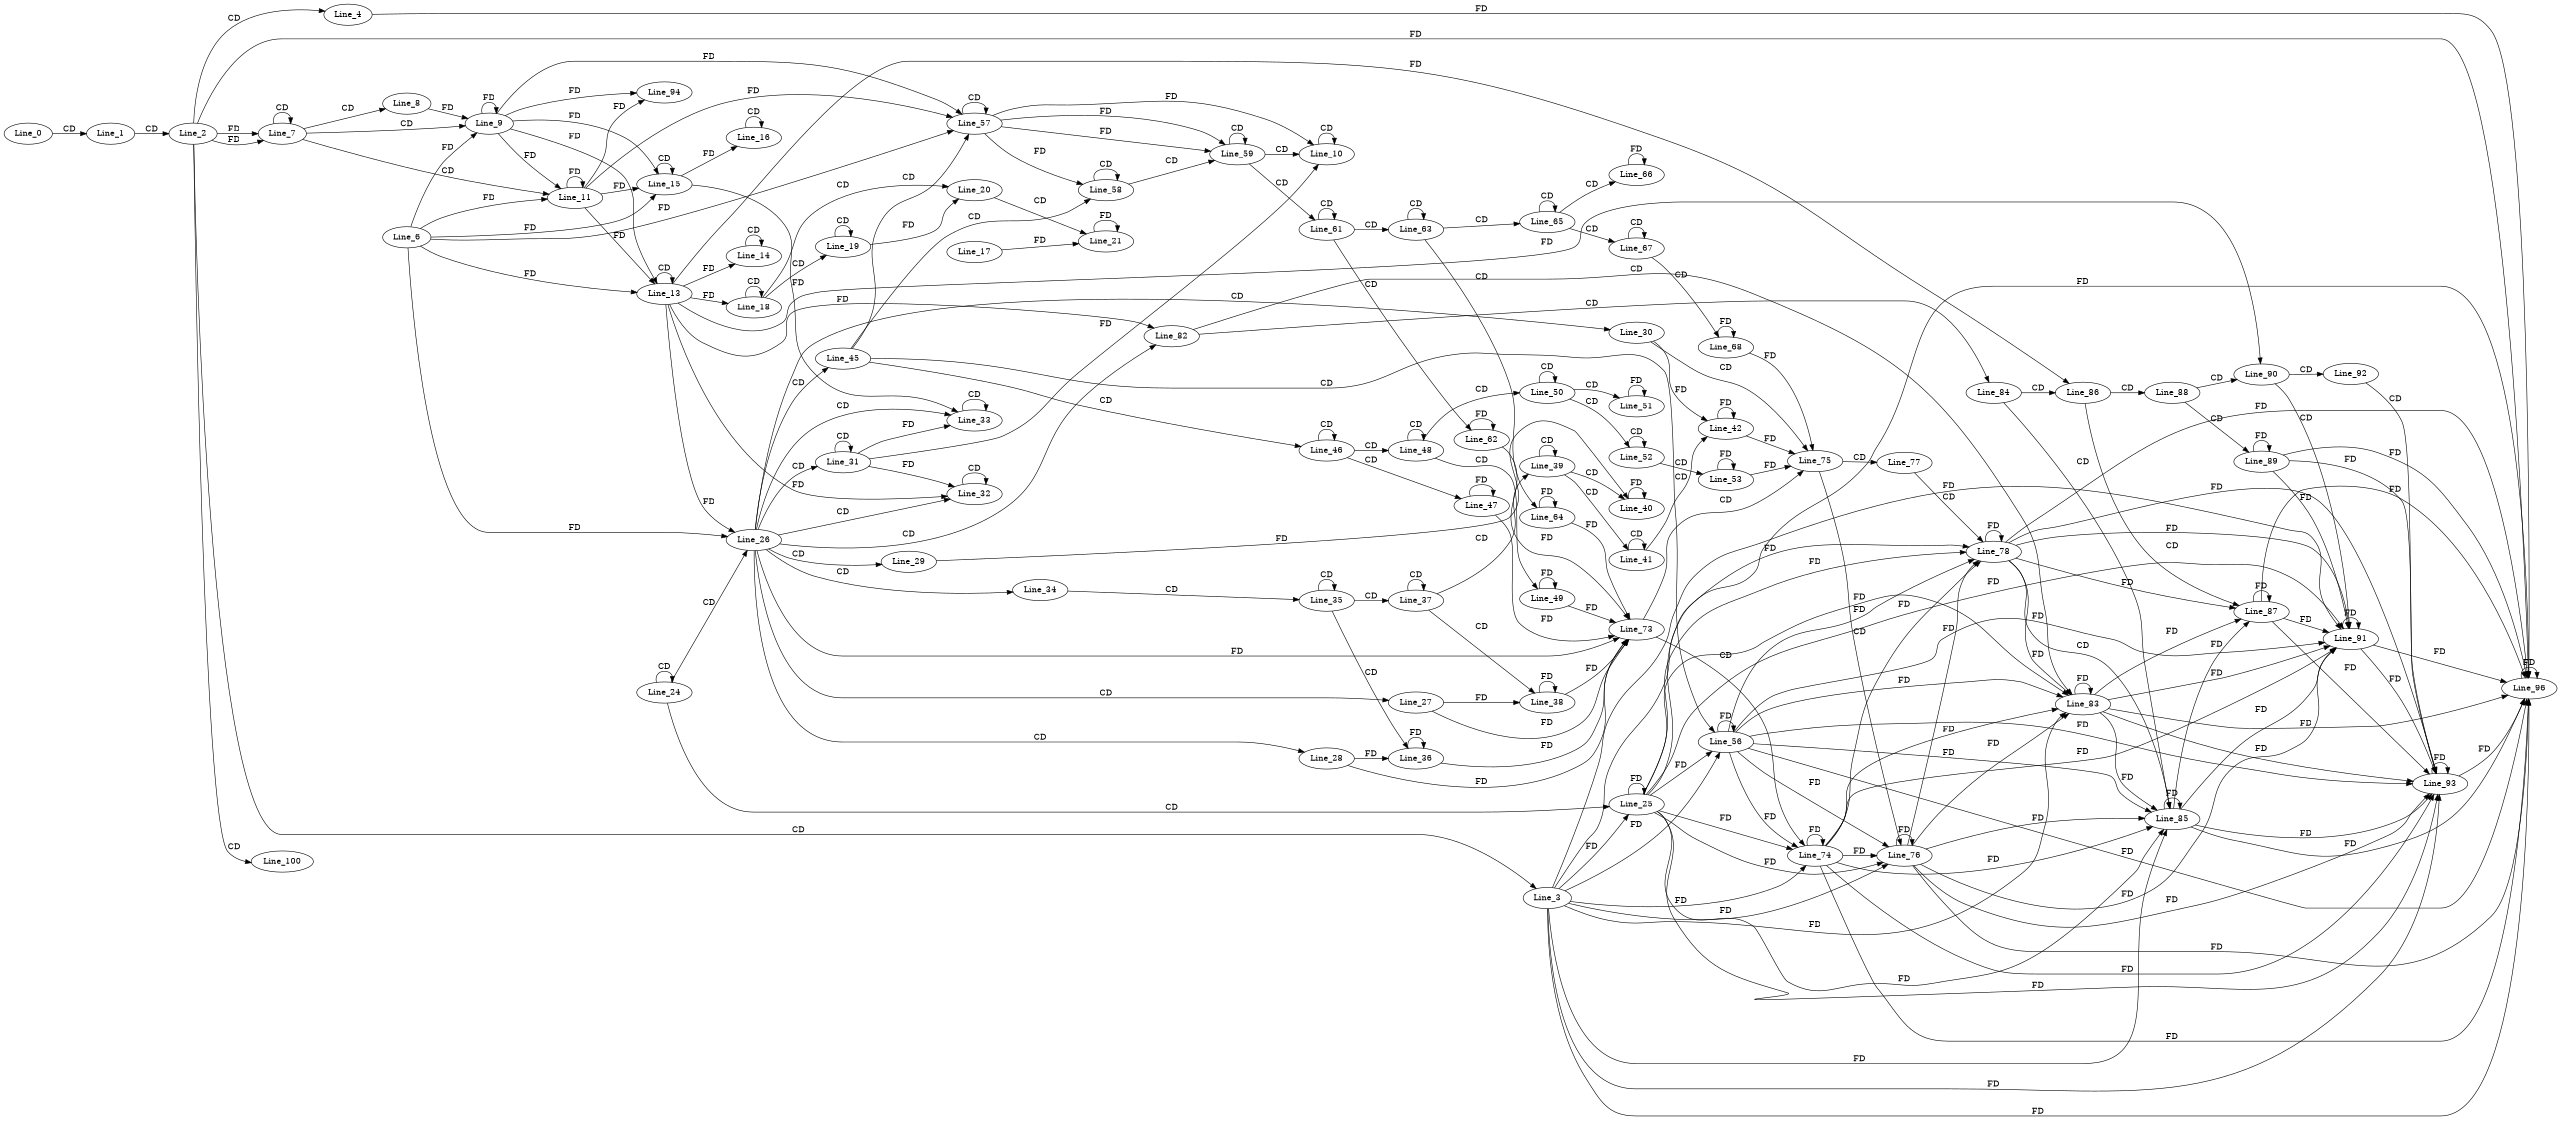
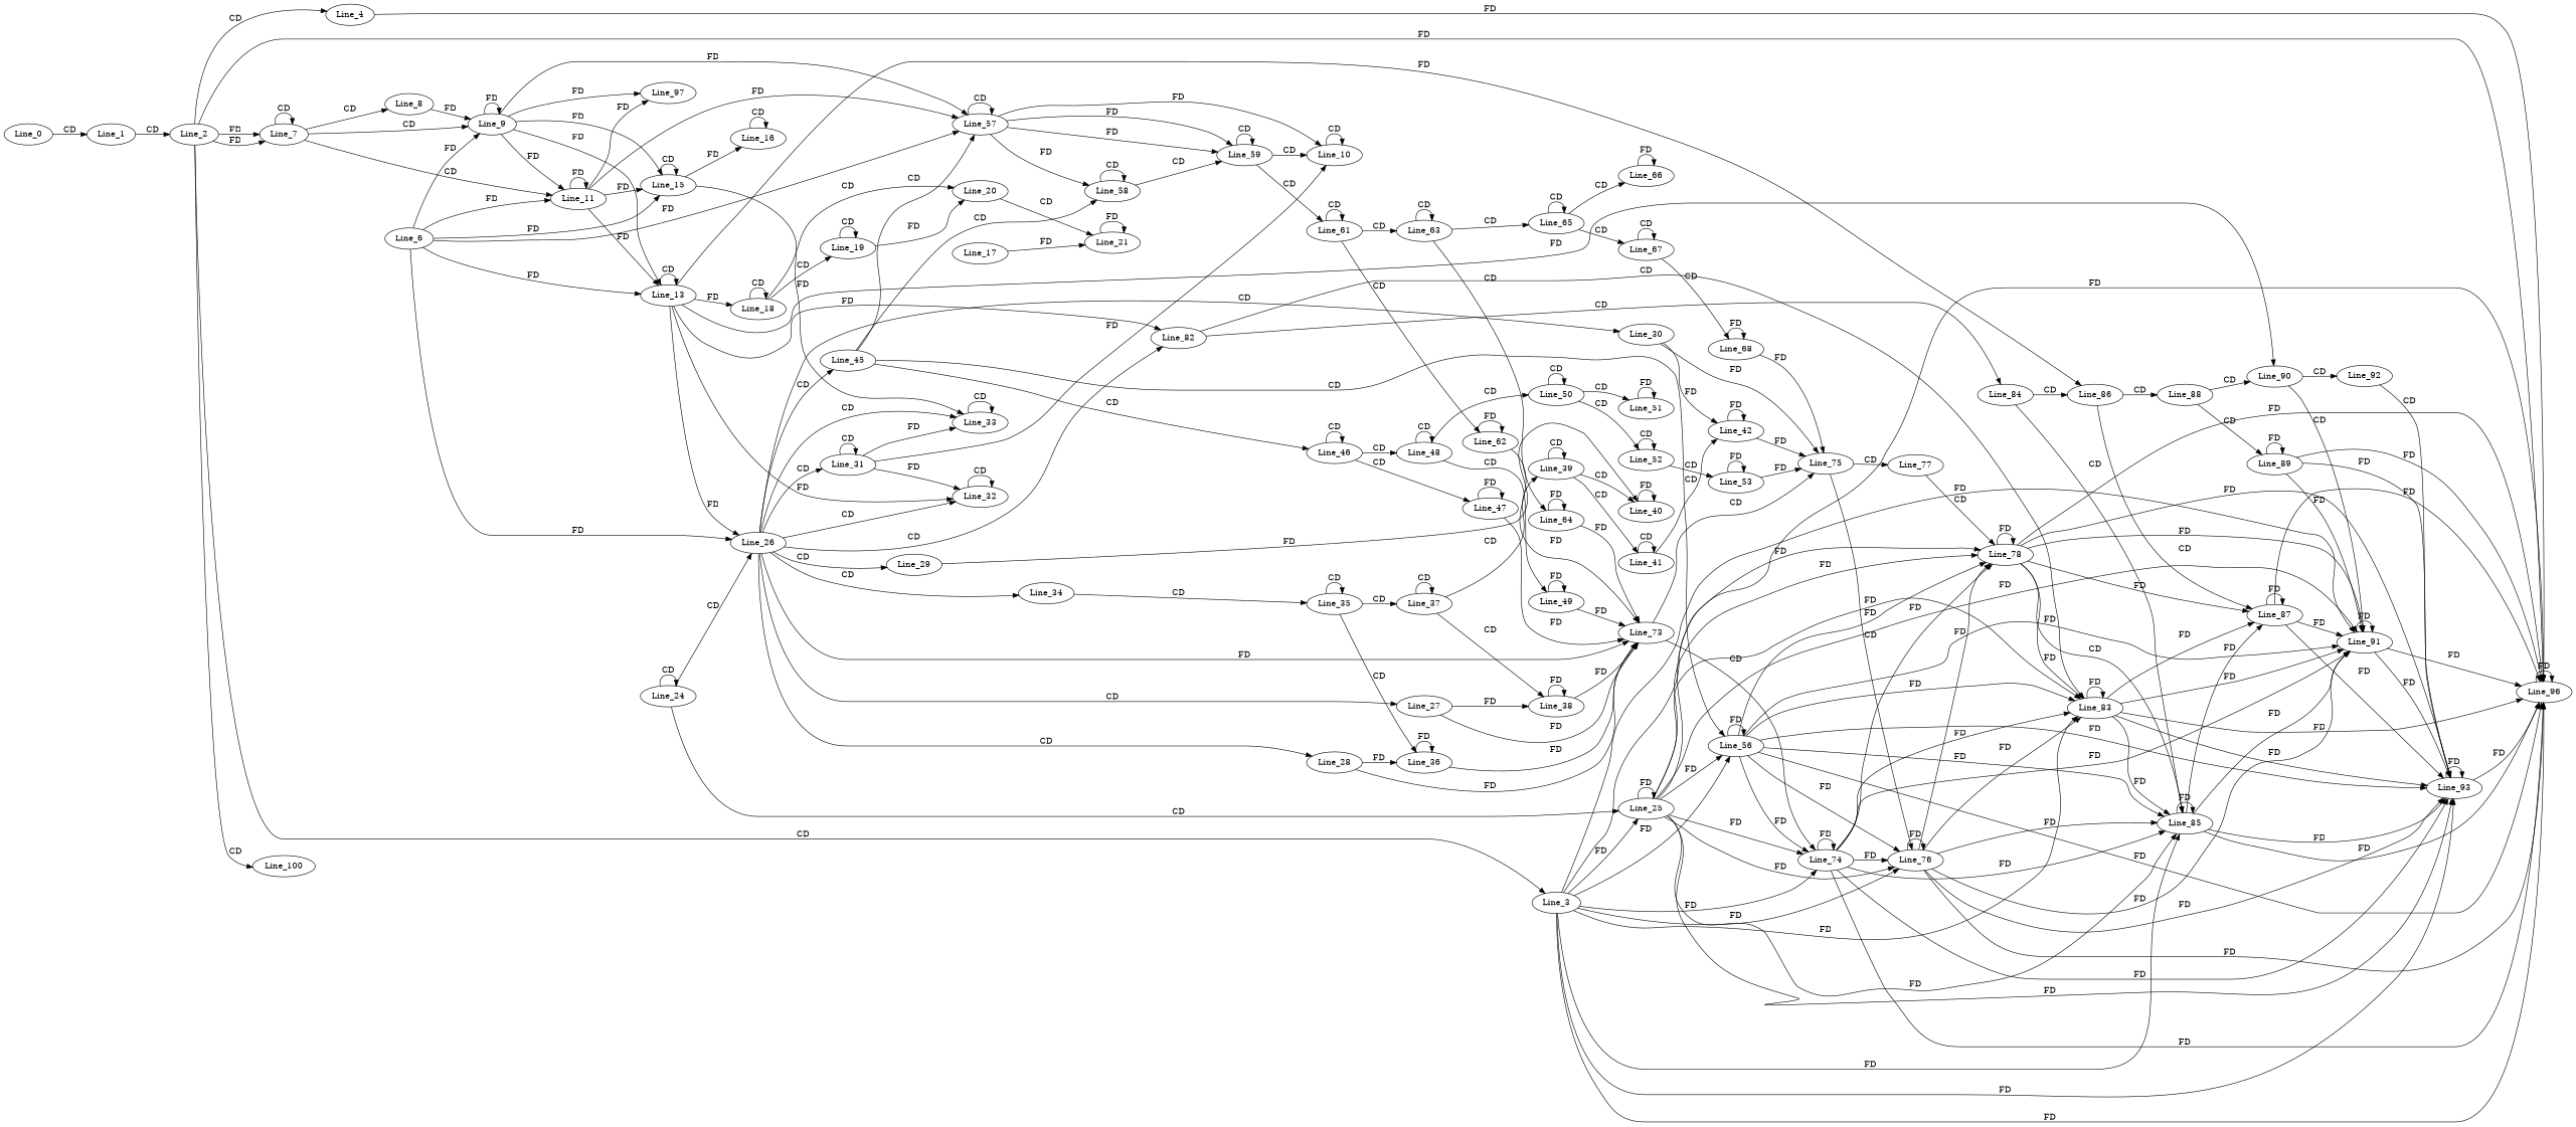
  digraph {
    rankdir=LR
    Line_0
    Line_1
    Line_2
    Line_3
    Line_4
    Line_7
    Line_96
    Line_100
    Line_25
    Line_56
    Line_74
    Line_76
    Line_78
    Line_83
    Line_85
    Line_91
    Line_93
    Line_8
    Line_9
    Line_11
    Line_87
    Line_13
    Line_15
    Line_57
-   Line_97 [label=Line_94]
-   Line_14
+   Line_97
    Line_18
    Line_26
    Line_32
    Line_82
    Line_86
    Line_90
    Line_16
    Line_33
    n35 [label=Line_10]
    Line_58
    Line_59
    Line_6
    Line_19
    Line_20
    Line_27
    Line_28
    Line_29
    Line_30
    Line_31
    Line_34
    Line_45
    Line_73
    Line_84
    Line_88
    Line_92
    Line_21
    Line_17
    Line_24
    Line_38
    Line_36
    Line_40
    Line_42
    Line_75
    Line_35
    Line_46
    Line_77
    Line_37
    Line_39
    Line_41
    Line_47
    Line_48
    Line_49
    Line_50
    Line_51
    Line_52
    Line_53
    Line_61
    Line_62
    Line_63
    Line_64
    Line_65
    Line_66
    Line_67
    Line_68
    Line_89
    Line_0 -> Line_1 [label=CD]
    Line_1 -> Line_2 [label=CD]
    Line_2 -> Line_3 [label=CD]
    Line_2 -> Line_4 [label=CD]
    Line_2 -> Line_7 [label=FD]
    Line_2 -> Line_7 [label=FD]
    Line_2 -> Line_96 [label=FD]
    Line_2 -> Line_100 [label=CD]
    Line_3 -> Line_96 [label=FD]
    Line_3 -> Line_25 [label=FD]
    Line_3 -> Line_56 [label=FD]
    Line_3 -> Line_74 [label=FD]
    Line_3 -> Line_76 [label=FD]
    Line_3 -> Line_78 [label=FD]
    Line_3 -> Line_83 [label=FD]
    Line_3 -> Line_85 [label=FD]
    Line_3 -> Line_91 [label=FD]
    Line_3 -> Line_93 [label=FD]
    Line_4 -> Line_96 [label=FD]
    Line_7 -> Line_7 [label=CD]
    Line_7 -> Line_8 [label=CD]
    Line_7 -> Line_9 [label=CD]
    Line_7 -> Line_11 [label=CD]
    Line_96 -> Line_96 [label=FD]
    Line_25 -> Line_96 [label=FD]
    Line_25 -> Line_25 [label=FD]
    Line_25 -> Line_56 [label=FD]
    Line_25 -> Line_74 [label=FD]
    Line_25 -> Line_76 [label=FD]
    Line_25 -> Line_78 [label=FD]
    Line_25 -> Line_83 [label=FD]
    Line_25 -> Line_85 [label=FD]
    Line_25 -> Line_91 [label=FD]
    Line_25 -> Line_93 [label=FD]
    Line_56 -> Line_96 [label=FD]
    Line_56 -> Line_56 [label=FD]
    Line_56 -> Line_74 [label=FD]
    Line_56 -> Line_76 [label=FD]
    Line_56 -> Line_78 [label=FD]
    Line_56 -> Line_83 [label=FD]
    Line_56 -> Line_85 [label=FD]
    Line_56 -> Line_91 [label=FD]
    Line_56 -> Line_93 [label=FD]
    Line_74 -> Line_96 [label=FD]
    Line_74 -> Line_74 [label=FD]
    Line_74 -> Line_76 [label=FD]
    Line_74 -> Line_78 [label=FD]
    Line_74 -> Line_83 [label=FD]
    Line_74 -> Line_85 [label=FD]
    Line_74 -> Line_91 [label=FD]
    Line_74 -> Line_93 [label=FD]
    Line_76 -> Line_96 [label=FD]
    Line_76 -> Line_76 [label=FD]
    Line_76 -> Line_78 [label=FD]
    Line_76 -> Line_83 [label=FD]
    Line_76 -> Line_85 [label=FD]
    Line_76 -> Line_91 [label=FD]
    Line_76 -> Line_93 [label=FD]
    Line_78 -> Line_96 [label=FD]
    Line_78 -> Line_78 [label=FD]
    Line_78 -> Line_83 [label=FD]
    Line_78 -> Line_85 [label=CD]
    Line_78 -> Line_91 [label=FD]
    Line_78 -> Line_93 [label=FD]
    Line_78 -> Line_87 [label=FD]
    Line_83 -> Line_96 [label=FD]
    Line_83 -> Line_83 [label=FD]
    Line_83 -> Line_85 [label=FD]
    Line_83 -> Line_91 [label=FD]
    Line_83 -> Line_93 [label=FD]
    Line_83 -> Line_87 [label=FD]
    Line_85 -> Line_96 [label=FD]
    Line_85 -> Line_85 [label=FD]
    Line_85 -> Line_91 [label=FD]
    Line_85 -> Line_93 [label=FD]
    Line_85 -> Line_87 [label=FD]
    Line_91 -> Line_96 [label=FD]
    Line_91 -> Line_91 [label=FD]
    Line_91 -> Line_93 [label=FD]
    Line_93 -> Line_96 [label=FD]
    Line_93 -> Line_93 [label=FD]
    Line_8 -> Line_9 [label=FD]
    Line_9 -> Line_9 [label=FD]
    Line_9 -> Line_11 [label=FD]
    Line_9 -> Line_13 [label=FD]
    Line_9 -> Line_15 [label=FD]
    Line_9 -> Line_57 [label=FD]
    Line_9 -> Line_97 [label=FD]
    Line_11 -> Line_11 [label=FD]
    Line_11 -> Line_13 [label=FD]
    Line_11 -> Line_15 [label=FD]
    Line_11 -> Line_57 [label=FD]
    Line_11 -> Line_97 [label=FD]
    Line_87 -> Line_96 [label=FD]
    Line_87 -> Line_91 [label=FD]
    Line_87 -> Line_93 [label=FD]
    Line_87 -> Line_87 [label=FD]
    Line_13 -> Line_13 [label=CD]
-   Line_13 -> Line_14 [label=FD]
    Line_13 -> Line_18 [label=FD]
    Line_13 -> Line_26 [label=FD]
    Line_13 -> Line_32 [label=FD]
    Line_13 -> Line_82 [label=FD]
    Line_13 -> Line_86 [label=FD]
    Line_13 -> Line_90 [label=FD]
    Line_15 -> Line_15 [label=CD]
    Line_15 -> Line_16 [label=FD]
    Line_15 -> Line_33 [label=FD]
    Line_57 -> Line_57 [label=CD]
    Line_57 -> n35 [label=FD]
    Line_57 -> Line_58 [label=FD]
    Line_57 -> Line_59 [label=FD]
    Line_57 -> Line_59 [label=FD]
-   Line_14 -> Line_14 [label=CD]
    Line_18 -> Line_18 [label=CD]
    Line_18 -> Line_19 [label=CD]
    Line_18 -> Line_20 [label=CD]
    Line_26 -> Line_32 [label=CD]
    Line_26 -> Line_82 [label=CD]
    Line_26 -> Line_33 [label=CD]
    Line_26 -> Line_27 [label=CD]
    Line_26 -> Line_28 [label=CD]
    Line_26 -> Line_29 [label=CD]
    Line_26 -> Line_30 [label=CD]
    Line_26 -> Line_31 [label=CD]
    Line_26 -> Line_34 [label=CD]
    Line_26 -> Line_45 [label=CD]
    Line_26 -> Line_73 [label=FD]
    Line_32 -> Line_32 [label=CD]
    Line_82 -> Line_83 [label=CD]
    Line_82 -> Line_84 [label=CD]
    Line_86 -> Line_87 [label=CD]
    Line_86 -> Line_88 [label=CD]
    Line_90 -> Line_91 [label=CD]
    Line_90 -> Line_92 [label=CD]
    Line_16 -> Line_16 [label=CD]
    Line_33 -> Line_33 [label=CD]
    n35 -> n35 [label=CD]
    Line_58 -> Line_58 [label=CD]
    Line_58 -> Line_59 [label=CD]
    Line_59 -> n35 [label=CD]
    Line_59 -> Line_59 [label=CD]
    Line_59 -> Line_61 [label=CD]
    Line_6 -> Line_9 [label=FD]
    Line_6 -> Line_11 [label=FD]
    Line_6 -> Line_13 [label=FD]
    Line_6 -> Line_15 [label=FD]
    Line_6 -> Line_57 [label=FD]
    Line_6 -> Line_26 [label=FD]
    Line_19 -> Line_19 [label=CD]
    Line_19 -> Line_20 [label=FD]
    Line_20 -> Line_21 [label=CD]
    Line_27 -> Line_73 [label=FD]
    Line_27 -> Line_38 [label=FD]
    Line_28 -> Line_73 [label=FD]
    Line_28 -> Line_36 [label=FD]
    Line_29 -> Line_40 [label=FD]
    Line_30 -> Line_42 [label=FD]
-   Line_30 -> Line_75 [label=CD]
+   Line_30 -> Line_75 [label=FD]
    Line_31 -> Line_32 [label=FD]
    Line_31 -> Line_33 [label=FD]
    Line_31 -> n35 [label=FD]
    Line_31 -> Line_31 [label=CD]
    Line_34 -> Line_35 [label=CD]
    Line_45 -> Line_56 [label=CD]
    Line_45 -> Line_57 [label=CD]
    Line_45 -> Line_58 [label=CD]
    Line_45 -> Line_46 [label=CD]
    Line_73 -> Line_74 [label=CD]
    Line_73 -> Line_75 [label=CD]
    Line_84 -> Line_85 [label=CD]
    Line_84 -> Line_86 [label=CD]
    Line_88 -> Line_90 [label=CD]
    Line_88 -> Line_89 [label=CD]
    Line_92 -> Line_93 [label=CD]
    Line_21 -> Line_21 [label=FD]
    Line_17 -> Line_21 [label=FD]
    Line_24 -> Line_25 [label=CD]
    Line_24 -> Line_26 [label=CD]
    Line_24 -> Line_24 [label=CD]
    Line_38 -> Line_73 [label=FD]
    Line_38 -> Line_38 [label=FD]
    Line_36 -> Line_73 [label=FD]
    Line_36 -> Line_36 [label=FD]
    Line_40 -> Line_40 [label=FD]
    Line_42 -> Line_42 [label=FD]
    Line_42 -> Line_75 [label=FD]
    Line_75 -> Line_76 [label=CD]
    Line_75 -> Line_77 [label=CD]
    Line_35 -> Line_36 [label=CD]
    Line_35 -> Line_35 [label=CD]
    Line_35 -> Line_37 [label=CD]
    Line_46 -> Line_46 [label=CD]
    Line_46 -> Line_47 [label=CD]
    Line_46 -> Line_48 [label=CD]
    Line_77 -> Line_78 [label=CD]
    Line_37 -> Line_38 [label=CD]
    Line_37 -> Line_37 [label=CD]
    Line_37 -> Line_39 [label=CD]
    Line_39 -> Line_40 [label=CD]
    Line_39 -> Line_39 [label=CD]
    Line_39 -> Line_41 [label=CD]
    Line_41 -> Line_42 [label=CD]
    Line_41 -> Line_41 [label=CD]
    Line_47 -> Line_73 [label=FD]
    Line_47 -> Line_47 [label=FD]
    Line_48 -> Line_48 [label=CD]
    Line_48 -> Line_49 [label=CD]
    Line_48 -> Line_50 [label=CD]
    Line_49 -> Line_73 [label=FD]
    Line_49 -> Line_49 [label=FD]
    Line_50 -> Line_50 [label=CD]
    Line_50 -> Line_51 [label=CD]
    Line_50 -> Line_52 [label=CD]
    Line_51 -> Line_51 [label=FD]
    Line_52 -> Line_52 [label=CD]
    Line_52 -> Line_53 [label=CD]
    Line_53 -> Line_75 [label=FD]
    Line_53 -> Line_53 [label=FD]
    Line_61 -> Line_61 [label=CD]
    Line_61 -> Line_62 [label=CD]
    Line_61 -> Line_63 [label=CD]
    Line_62 -> Line_73 [label=FD]
    Line_62 -> Line_62 [label=FD]
    Line_63 -> Line_63 [label=CD]
    Line_63 -> Line_64 [label=CD]
    Line_63 -> Line_65 [label=CD]
    Line_64 -> Line_73 [label=FD]
    Line_64 -> Line_64 [label=FD]
    Line_65 -> Line_65 [label=CD]
    Line_65 -> Line_66 [label=CD]
    Line_65 -> Line_67 [label=CD]
    Line_66 -> Line_66 [label=FD]
    Line_67 -> Line_67 [label=CD]
    Line_67 -> Line_68 [label=CD]
    Line_68 -> Line_75 [label=FD]
    Line_68 -> Line_68 [label=FD]
    Line_89 -> Line_96 [label=FD]
    Line_89 -> Line_91 [label=FD]
    Line_89 -> Line_93 [label=FD]
    Line_89 -> Line_89 [label=FD]
  }
